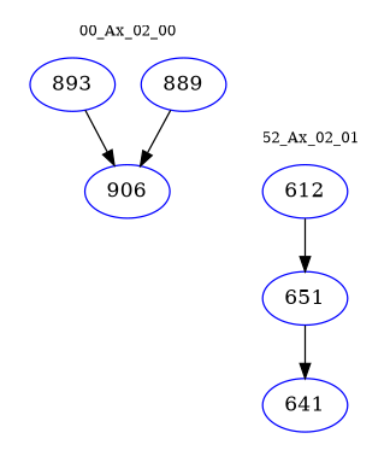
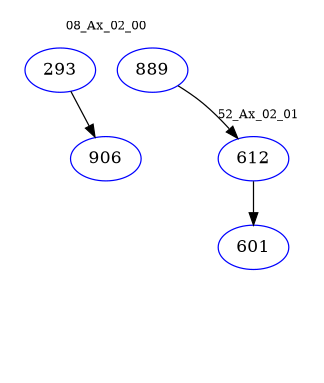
  digraph {
    node [color=blue]
    edge [color=black]
    n1 [label=612]
-   n2 [label=651]
-   n3 [label=641]
-   n4 [label=893]
+   n2 [label=601]
+   n4 [label=293]
    n5 [label=889]
    n6 [label=906]
    subgraph cluster_1 {
      color=white
      fontsize=10
      label="52_Ax_02_01"
      n1
      n2
-     n3
    }
    subgraph cluster_2 {
      color=white
      fontsize=10
-     label="00_Ax_02_00"
+     label="08_Ax_02_00"
      n4
      n5
      n6
    }
    n1 -> n2
-   n2 -> n3
    n4 -> n6
-   n5 -> n6
+   n5 -> n1
  }
